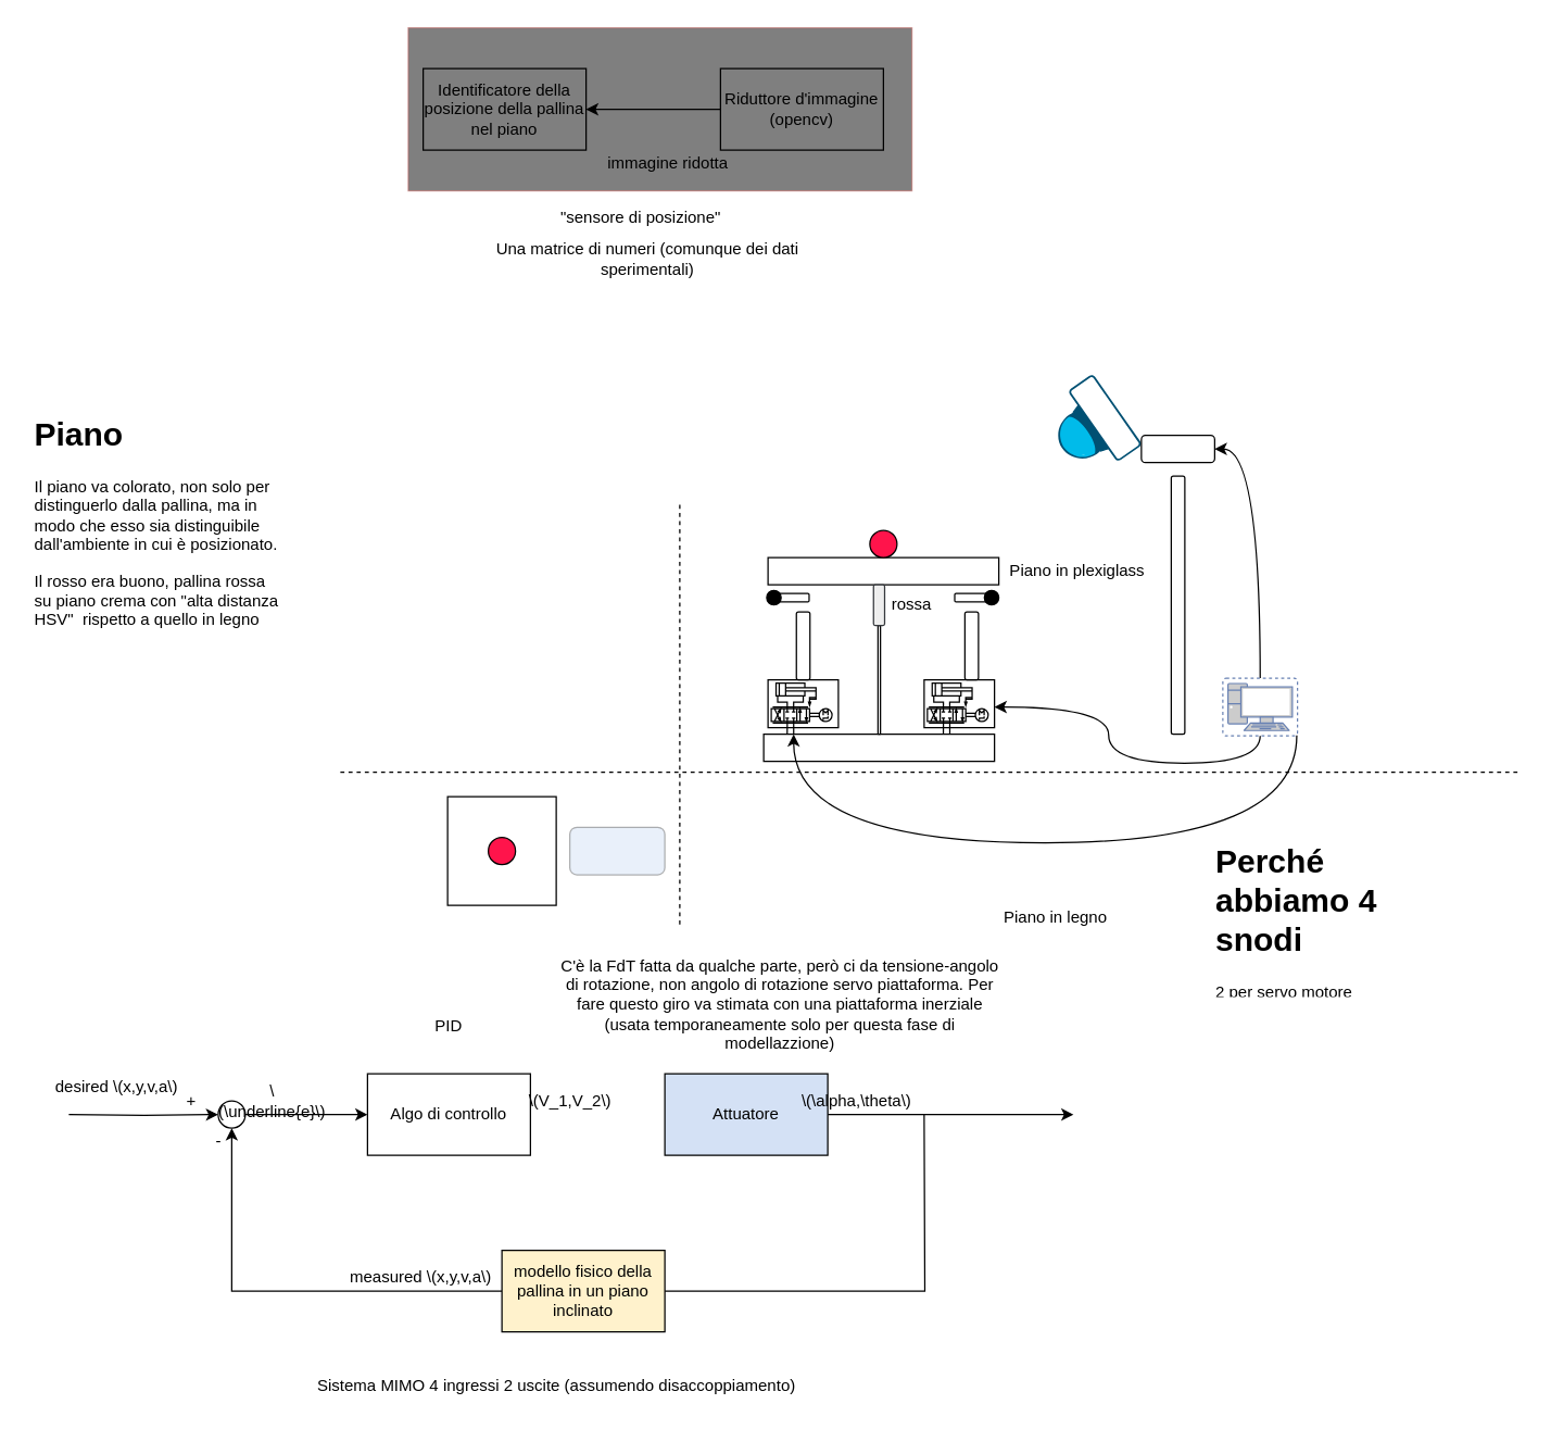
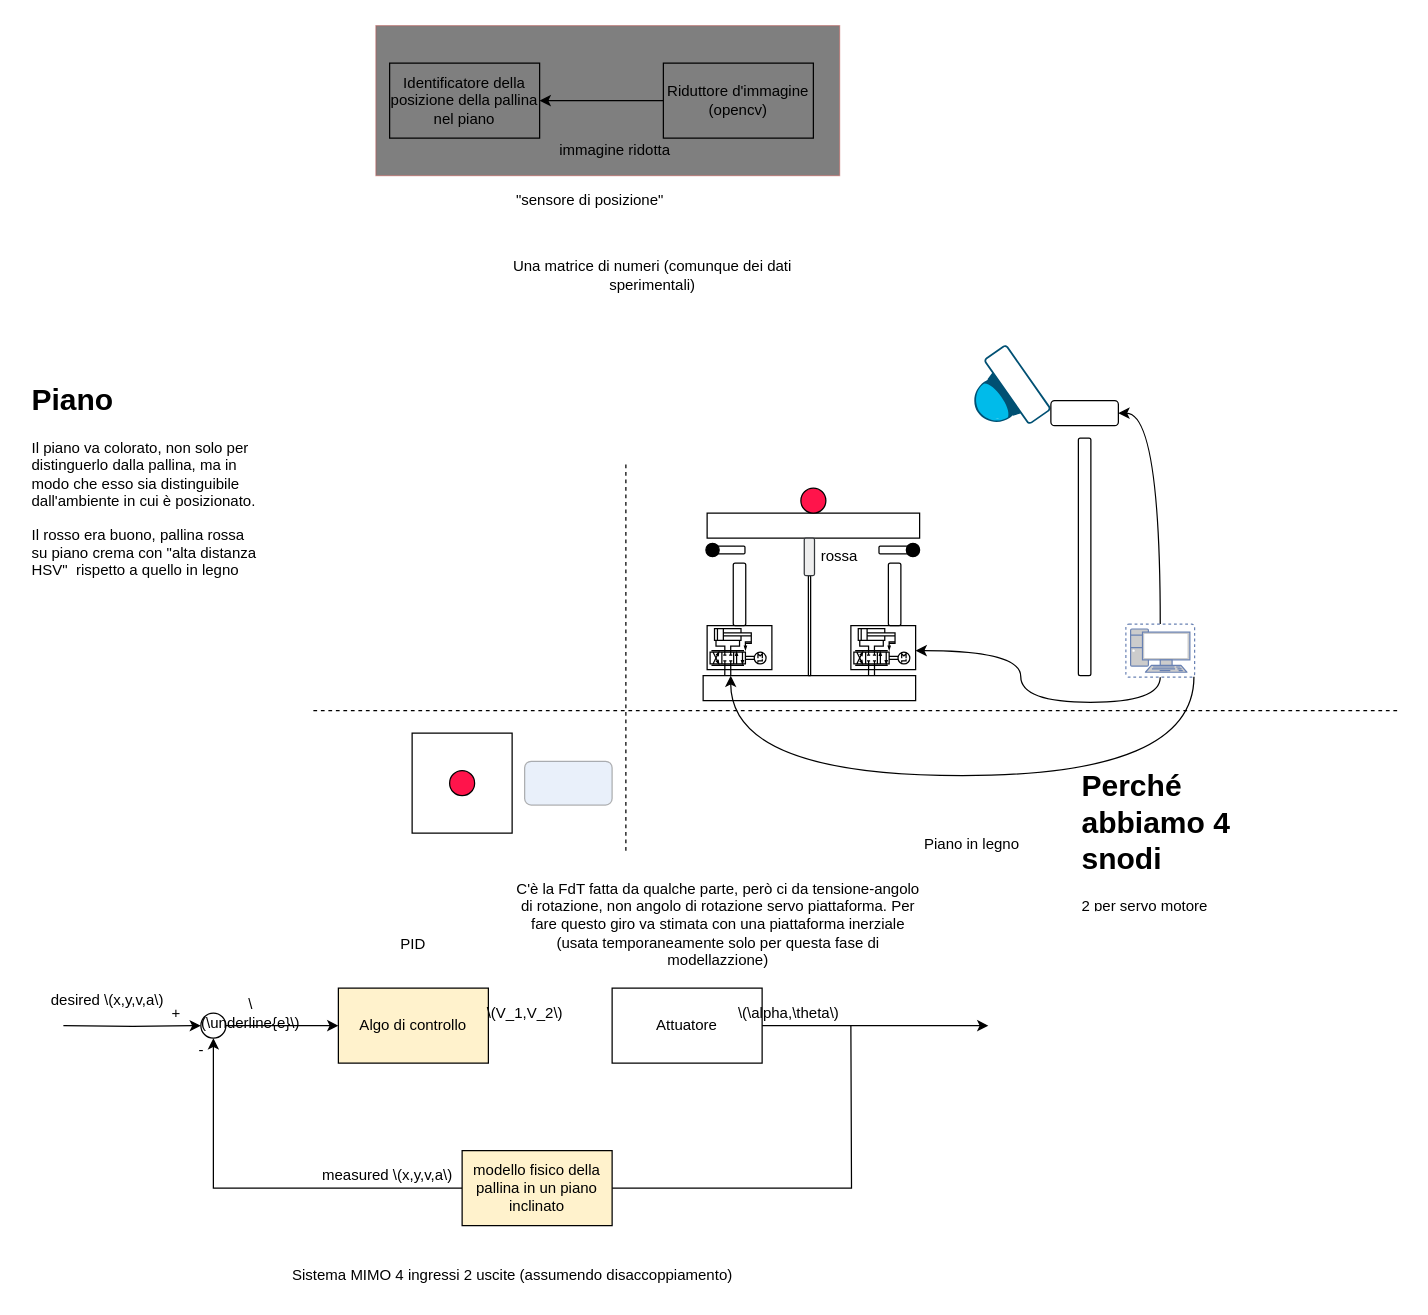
  <mxCell id="0" />
  <mxCell id="1" parent="0" />
- <mxCell id="2" value="Algo di controllo" style="rounded=0;whiteSpace=wrap;html=1;" parent="1" vertex="1"><mxGeometry x="270" y="790" width="120" height="60" as="geometry" /></mxCell>
+ <mxCell id="2" value="Algo di controllo" style="rounded=0;whiteSpace=wrap;html=1;fillColor=#fff2cc;" parent="1" vertex="1"><mxGeometry x="270" y="790" width="120" height="60" as="geometry" /></mxCell>
  <mxCell id="3" style="edgeStyle=orthogonalEdgeStyle;rounded=0;orthogonalLoop=1;jettySize=auto;html=1;entryX=0;entryY=0.5;entryDx=0;entryDy=0;startArrow=none;startFill=0;endArrow=classic;endFill=1;" parent="1" source="44" target="2" edge="1"><mxGeometry relative="1" as="geometry"><mxPoint x="50" y="820" as="sourcePoint" /></mxGeometry></mxCell>
  <mxCell id="4" style="edgeStyle=orthogonalEdgeStyle;rounded=0;orthogonalLoop=1;jettySize=auto;html=1;entryX=0.5;entryY=1;entryDx=0;entryDy=0;exitX=0;exitY=0.5;exitDx=0;exitDy=0;" edge="1" parent="1" source="55" target="44"><mxGeometry relative="1" as="geometry"><mxPoint x="170" y="820" as="targetPoint" /><mxPoint x="230" y="950" as="sourcePoint" /></mxGeometry></mxCell>
  <mxCell id="5" value="Identificatore della posizione della pallina nel piano" style="rounded=0;whiteSpace=wrap;html=1;" parent="1" vertex="1"><mxGeometry x="311" y="50" width="120" height="60" as="geometry" /></mxCell>
  <mxCell id="6" style="edgeStyle=orthogonalEdgeStyle;rounded=0;orthogonalLoop=1;jettySize=auto;html=1;exitX=0;exitY=0.5;exitDx=0;exitDy=0;entryX=1;entryY=0.5;entryDx=0;entryDy=0;" edge="1" parent="1" source="8" target="5"><mxGeometry relative="1" as="geometry" /></mxCell>
  <mxCell id="7" style="edgeStyle=orthogonalEdgeStyle;rounded=0;orthogonalLoop=1;jettySize=auto;html=1;endArrow=none;endFill=0;exitX=1;exitY=0.5;exitDx=0;exitDy=0;" edge="1" parent="1" source="55"><mxGeometry relative="1" as="geometry"><mxPoint x="680" y="820" as="targetPoint" /><mxPoint x="650" y="950" as="sourcePoint" /></mxGeometry></mxCell>
  <mxCell id="8" value="Riduttore d'immagine&lt;br&gt;(opencv)" style="rounded=0;whiteSpace=wrap;html=1;" parent="1" vertex="1"><mxGeometry x="530" y="50" width="120" height="60" as="geometry" /></mxCell>
  <mxCell id="9" value="immagine ridotta" style="text;html=1;align=center;verticalAlign=middle;resizable=0;points=[];autosize=1;" parent="1" vertex="1"><mxGeometry x="441" y="110" width="100" height="20" as="geometry" /></mxCell>
  <mxCell id="10" style="edgeStyle=orthogonalEdgeStyle;rounded=0;orthogonalLoop=1;jettySize=auto;html=1;exitX=1;exitY=0.5;exitDx=0;exitDy=0;startArrow=none;startFill=0;endArrow=classic;endFill=1;" parent="1" source="11" edge="1"><mxGeometry relative="1" as="geometry"><mxPoint x="790" y="820" as="targetPoint" /><Array as="points"><mxPoint x="775" y="820" /></Array></mxGeometry></mxCell>
- <mxCell id="11" value="Attuatore" style="rounded=0;whiteSpace=wrap;html=1;fillColor=#d4e1f5;" parent="1" vertex="1"><mxGeometry x="489" y="790" width="120" height="60" as="geometry" /></mxCell>
+ <mxCell id="11" value="Attuatore" style="rounded=0;whiteSpace=wrap;html=1;" parent="1" vertex="1"><mxGeometry x="489" y="790" width="120" height="60" as="geometry" /></mxCell>
  <mxCell id="12" value="" style="whiteSpace=wrap;html=1;aspect=fixed;" parent="1" vertex="1"><mxGeometry x="329" y="586" width="80" height="80" as="geometry" /></mxCell>
  <mxCell id="13" value="" style="ellipse;whiteSpace=wrap;html=1;aspect=fixed;fillColor=#FF144B;" parent="1" vertex="1"><mxGeometry x="359" y="616" width="20" height="20" as="geometry" /></mxCell>
  <mxCell id="14" value="" style="points=[[0.015,0.015,0],[0.5,0,0],[0.985,0.015,0],[1,0.22,0],[0.985,0.43,0],[0.73,0.85,0],[0.5,1,0],[0.285,0.85,0],[0.015,0.43,0],[0,0.22,0]];verticalLabelPosition=bottom;html=1;verticalAlign=top;aspect=fixed;align=center;pointerEvents=1;shape=mxgraph.cisco19.surveillance_camera;fillColor=#005073;strokeColor=none;rotation=55;" parent="1" vertex="1"><mxGeometry x="770" width="64" height="50" as="geometry" y="290" /></mxCell>
  <mxCell id="15" value="" style="rounded=0;whiteSpace=wrap;html=1;" parent="1" vertex="1"><mxGeometry x="565" y="410" width="170" height="20" as="geometry" /></mxCell>
  <mxCell id="16" value="" style="ellipse;whiteSpace=wrap;html=1;aspect=fixed;fillColor=#FF144B;" parent="1" vertex="1"><mxGeometry x="640" y="390" width="20" height="20" as="geometry" /></mxCell>
  <mxCell id="17" value="" style="endArrow=none;dashed=1;html=1;" parent="1" edge="1"><mxGeometry width="50" height="50" relative="1" as="geometry"><mxPoint x="500" y="680" as="sourcePoint" /><mxPoint x="500" y="370" as="targetPoint" /></mxGeometry></mxCell>
  <mxCell id="18" value="" style="endArrow=none;dashed=1;html=1;" parent="1" edge="1"><mxGeometry width="50" height="50" relative="1" as="geometry"><mxPoint x="250" y="568" as="sourcePoint" /><mxPoint x="1120" y="568" as="targetPoint" /></mxGeometry></mxCell>
  <mxCell id="19" value="" style="rounded=1;whiteSpace=wrap;html=1;strokeColor=#666666;fontColor=#333333;fillColor=#D4E1F5;opacity=50;" parent="1" vertex="1"><mxGeometry x="419" y="608.5" width="70" height="35" as="geometry" /></mxCell>
  <mxCell id="20" value="&lt;h1&gt;Piano&lt;/h1&gt;&lt;p&gt;Il piano va colorato, non solo per distinguerlo dalla pallina, ma in modo che esso sia distinguibile dall'ambiente in cui è posizionato.&lt;/p&gt;&lt;p&gt;Il rosso era buono, pallina rossa su piano crema con &quot;alta distanza HSV&quot;&amp;nbsp; rispetto a quello in legno&lt;/p&gt;" style="text;html=1;strokeColor=none;fillColor=none;spacing=5;spacingTop=-20;whiteSpace=wrap;overflow=hidden;rounded=0;" parent="1" vertex="1"><mxGeometry x="20" y="300" width="190" height="225" as="geometry" /></mxCell>
  <mxCell id="21" value="" style="verticalLabelPosition=bottom;aspect=fixed;html=1;verticalAlign=top;strokeColor=#000000;fillColor=#000000;align=center;outlineConnect=0;shape=mxgraph.fluid_power.x10810;points=[[0.272,1,0],[0.364,1,0]];" parent="1" vertex="1"><mxGeometry x="680" y="500" width="51.81" height="40" as="geometry" /></mxCell>
  <mxCell id="22" value="" style="verticalLabelPosition=bottom;aspect=fixed;html=1;verticalAlign=top;strokeColor=#000000;align=center;outlineConnect=0;shape=mxgraph.fluid_power.x10810;points=[[0.272,1,0],[0.364,1,0]];fillColor=#000000;" parent="1" vertex="1"><mxGeometry x="565" y="500" width="51.81" height="40" as="geometry" /></mxCell>
  <mxCell id="23" value="" style="rounded=1;whiteSpace=wrap;html=1;fillColor=none;" parent="1" vertex="1"><mxGeometry x="840" y="320" width="54" height="20" as="geometry" /></mxCell>
  <mxCell id="24" value="rossa" style="text;html=1;strokeColor=none;fillColor=none;align=center;verticalAlign=middle;whiteSpace=wrap;rounded=0;" parent="1" vertex="1"><mxGeometry x="650.9" y="435" width="40" height="20" as="geometry" /></mxCell>
  <mxCell id="25" value="Piano in legno" style="text;html=1;strokeColor=none;fillColor=none;align=center;verticalAlign=middle;whiteSpace=wrap;rounded=0;" parent="1" vertex="1"><mxGeometry x="731.81" y="665" width="90" height="20" as="geometry" /></mxCell>
- <mxCell id="26" value="Piano in plexiglass" style="text;html=1;strokeColor=none;fillColor=none;align=center;verticalAlign=middle;whiteSpace=wrap;rounded=0;" parent="1" vertex="1"><mxGeometry x="738" y="410" width="110" height="20" as="geometry" /></mxCell>
  <mxCell id="27" value="" style="rounded=1;whiteSpace=wrap;html=1;fillColor=none;" parent="1" vertex="1"><mxGeometry x="862" y="350" width="10" height="190" as="geometry" /></mxCell>
  <mxCell id="28" value="" style="rounded=1;whiteSpace=wrap;html=1;strokeColor=#000000;fillColor=none;" parent="1" vertex="1"><mxGeometry x="585.9" y="450" width="10" height="50" as="geometry" /></mxCell>
  <mxCell id="29" value="" style="rounded=0;whiteSpace=wrap;html=1;" parent="1" vertex="1"><mxGeometry x="561.81" y="540" width="170" height="20" as="geometry" /></mxCell>
  <mxCell id="30" value="" style="rounded=1;whiteSpace=wrap;html=1;strokeColor=#000000;fillColor=none;" parent="1" vertex="1"><mxGeometry x="646" y="460" width="1.81" height="80" as="geometry" /></mxCell>
  <mxCell id="31" value="" style="rounded=1;whiteSpace=wrap;html=1;strokeColor=#36393d;fillColor=#eeeeee;" parent="1" vertex="1"><mxGeometry x="642.71" y="430" width="8.19" height="30" as="geometry" /></mxCell>
  <mxCell id="32" style="edgeStyle=orthogonalEdgeStyle;orthogonalLoop=1;jettySize=auto;html=1;exitX=0.5;exitY=0;exitDx=0;exitDy=0;exitPerimeter=0;entryX=1;entryY=0.5;entryDx=0;entryDy=0;startArrow=none;startFill=0;endArrow=classic;endFill=1;curved=1;" parent="1" source="35" target="23" edge="1"><mxGeometry relative="1" as="geometry" /></mxCell>
  <mxCell id="33" style="edgeStyle=orthogonalEdgeStyle;curved=1;orthogonalLoop=1;jettySize=auto;html=1;exitX=0.5;exitY=1;exitDx=0;exitDy=0;exitPerimeter=0;startArrow=none;startFill=0;endArrow=classic;endFill=1;" parent="1" source="35" target="21" edge="1"><mxGeometry relative="1" as="geometry" /></mxCell>
  <mxCell id="34" style="edgeStyle=orthogonalEdgeStyle;curved=1;orthogonalLoop=1;jettySize=auto;html=1;exitX=0.99;exitY=0.99;exitDx=0;exitDy=0;exitPerimeter=0;entryX=0.364;entryY=1;entryDx=0;entryDy=0;entryPerimeter=0;startArrow=none;startFill=0;endArrow=classic;endFill=1;" parent="1" source="35" target="22" edge="1"><mxGeometry relative="1" as="geometry"><Array as="points"><mxPoint x="954" y="620" /><mxPoint x="584" y="620" /></Array></mxGeometry></mxCell>
  <mxCell id="35" value="" style="fontColor=#0066CC;verticalAlign=top;verticalLabelPosition=bottom;labelPosition=center;align=center;html=1;outlineConnect=0;fillColor=#CCCCCC;strokeColor=#6881B3;gradientColor=none;gradientDirection=north;strokeWidth=2;shape=mxgraph.networks.virtual_pc;" parent="1" vertex="1"><mxGeometry x="900" y="498.75" width="55" height="42.5" as="geometry" /></mxCell>
- <mxCell id="36" value="&lt;h1&gt;Perché abbiamo 4 snodi&lt;/h1&gt;&lt;p&gt;2 per servo motore&lt;/p&gt;" style="text;html=1;strokeColor=none;fillColor=none;spacing=5;spacingTop=-20;whiteSpace=wrap;overflow=hidden;rounded=0;" parent="1" vertex="1"><mxGeometry x="890" y="613.5" width="190" height="120" as="geometry" /></mxCell>
+ <mxCell id="36" value="&lt;h1&gt;Perché abbiamo 4 snodi&lt;/h1&gt;&lt;p&gt;2 per servo motore&lt;/p&gt;" style="text;html=1;strokeColor=none;fillColor=none;spacing=5;spacingTop=-20;whiteSpace=wrap;overflow=hidden;rounded=0;" parent="1" vertex="1"><mxGeometry x="860" y="608.5" width="190" height="120" as="geometry" /></mxCell>
  <mxCell id="37" value="" style="rounded=1;whiteSpace=wrap;html=1;strokeColor=#000000;fillColor=none;rotation=-90;" parent="1" vertex="1"><mxGeometry x="579.65" y="427" width="6.25" height="25" as="geometry" /></mxCell>
  <mxCell id="38" value="" style="ellipse;whiteSpace=wrap;html=1;aspect=fixed;fillColor=#000000;" parent="1" vertex="1"><mxGeometry x="564" y="434.18" width="10.65" height="10.65" as="geometry" /></mxCell>
  <mxCell id="39" value="" style="rounded=1;whiteSpace=wrap;html=1;strokeColor=#000000;fillColor=none;flipV=0;flipH=1;" parent="1" vertex="1"><mxGeometry x="710" y="450" width="10" height="50" as="geometry" /></mxCell>
  <mxCell id="40" value="" style="rounded=1;whiteSpace=wrap;html=1;strokeColor=#000000;fillColor=none;rotation=-90;flipV=0;flipH=1;" parent="1" vertex="1"><mxGeometry x="711.88" y="427.01" width="6.25" height="25" as="geometry" /></mxCell>
  <mxCell id="41" value="" style="ellipse;whiteSpace=wrap;html=1;aspect=fixed;fillColor=#000000;flipV=0;flipH=1;" parent="1" vertex="1"><mxGeometry x="724.35" y="434.17" width="10.65" height="10.65" as="geometry" /></mxCell>
  <mxCell id="42" value="desired \(x,y,v,a\)" style="text;html=1;align=center;verticalAlign=middle;resizable=0;points=[];autosize=1;" vertex="1" parent="1"><mxGeometry x="30" y="790" width="110" height="20" as="geometry" /></mxCell>
  <mxCell id="43" value="measured \(x,y,v,a\)" style="text;html=1;align=center;verticalAlign=middle;resizable=0;points=[];autosize=1;" vertex="1" parent="1"><mxGeometry x="249" y="930" width="120" height="20" as="geometry" /></mxCell>
  <mxCell id="44" value="" style="ellipse;whiteSpace=wrap;html=1;aspect=fixed;" vertex="1" parent="1"><mxGeometry x="160" y="810" width="20" height="20" as="geometry" /></mxCell>
  <mxCell id="45" style="edgeStyle=orthogonalEdgeStyle;rounded=0;orthogonalLoop=1;jettySize=auto;html=1;entryX=0;entryY=0.5;entryDx=0;entryDy=0;startArrow=none;startFill=0;endArrow=classic;endFill=1;" edge="1" parent="1" target="44"><mxGeometry relative="1" as="geometry"><mxPoint x="50" y="820" as="sourcePoint" /><mxPoint x="270" y="820" as="targetPoint" /></mxGeometry></mxCell>
  <mxCell id="46" value="-" style="text;html=1;align=center;verticalAlign=middle;resizable=0;points=[];autosize=1;" vertex="1" parent="1"><mxGeometry x="150" y="830" width="20" height="20" as="geometry" /></mxCell>
  <mxCell id="47" value="+" style="text;html=1;align=center;verticalAlign=middle;resizable=0;points=[];autosize=1;" vertex="1" parent="1"><mxGeometry x="130" y="800" width="20" height="20" as="geometry" /></mxCell>
  <mxCell id="48" value="\(\alpha,\theta\)" style="text;html=1;align=center;verticalAlign=middle;resizable=0;points=[];autosize=1;" vertex="1" parent="1"><mxGeometry x="580" y="800" width="100" height="20" as="geometry" /></mxCell>
  <mxCell id="49" value="\(\underline{e}\)" style="text;html=1;strokeColor=none;fillColor=none;align=center;verticalAlign=middle;whiteSpace=wrap;rounded=0;" vertex="1" parent="1"><mxGeometry x="180" y="800" width="40" height="20" as="geometry" /></mxCell>
  <mxCell id="50" value="" style="rounded=0;whiteSpace=wrap;html=1;strokeColor=#b85450;opacity=50;fillColor=#000000;" vertex="1" parent="1"><mxGeometry x="300" y="20" width="371" height="120" as="geometry" /></mxCell>
  <mxCell id="51" value="&quot;sensore di posizione&quot;" style="text;html=1;align=center;verticalAlign=middle;resizable=0;points=[];autosize=1;" vertex="1" parent="1"><mxGeometry x="406" y="150" width="130" height="20" as="geometry" /></mxCell>
  <mxCell id="52" value="PID" style="text;html=1;strokeColor=none;fillColor=none;align=center;verticalAlign=middle;whiteSpace=wrap;rounded=0;opacity=50;" vertex="1" parent="1"><mxGeometry x="310" y="745" width="40" height="20" as="geometry" /></mxCell>
- <mxCell id="53" value="Una matrice di numeri (comunque dei dati sperimentali)" style="text;html=1;strokeColor=none;fillColor=none;align=center;verticalAlign=middle;whiteSpace=wrap;rounded=0;opacity=50;" vertex="1" parent="1"><mxGeometry x="361" y="180" width="231" height="20" as="geometry" /></mxCell>
+ <mxCell id="53" value="Una matrice di numeri (comunque dei dati sperimentali)" style="text;html=1;strokeColor=none;fillColor=none;align=center;verticalAlign=middle;whiteSpace=wrap;rounded=0;opacity=50;" vertex="1" parent="1"><mxGeometry x="406" y="210" width="231" height="20" as="geometry" /></mxCell>
  <mxCell id="54" value="C'è la FdT fatta da qualche parte, però ci da tensione-angolo di rotazione, non angolo di rotazione servo piattaforma. Per fare questo giro va stimata con una piattaforma inerziale (usata temporaneamente solo per questa fase di modellazzione)" style="text;html=1;strokeColor=none;fillColor=none;align=center;verticalAlign=middle;whiteSpace=wrap;rounded=0;opacity=50;" vertex="1" parent="1"><mxGeometry x="407" y="728.5" width="334.45" height="20" as="geometry" /></mxCell>
  <mxCell id="55" value="modello fisico della pallina in un piano inclinato" style="rounded=0;whiteSpace=wrap;html=1;fillColor=#fff2cc;" vertex="1" parent="1"><mxGeometry x="369" y="920" width="120" height="60" as="geometry" /></mxCell>
  <mxCell id="56" value="Sistema MIMO 4 ingressi 2 uscite (assumendo disaccoppiamento)" style="text;html=1;align=center;verticalAlign=middle;resizable=0;points=[];autosize=1;" vertex="1" parent="1"><mxGeometry x="224" y="1010" width="370" height="20" as="geometry" /></mxCell>
  <mxCell id="57" value="\(V_1,V_2\)" style="text;html=1;align=center;verticalAlign=middle;resizable=0;points=[];autosize=1;" vertex="1" parent="1"><mxGeometry x="379" y="800" width="80" height="20" as="geometry" /></mxCell>
